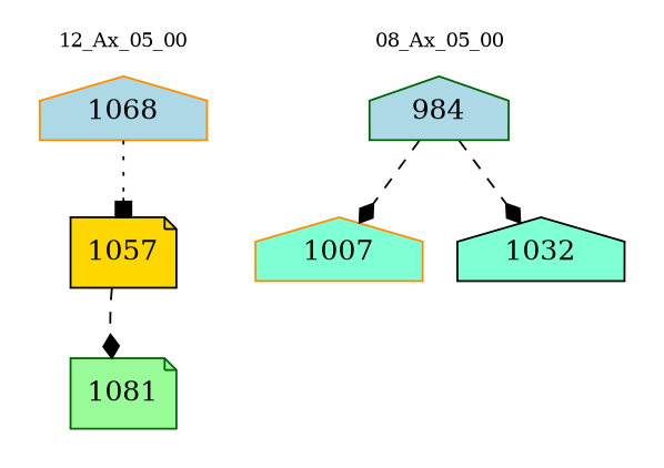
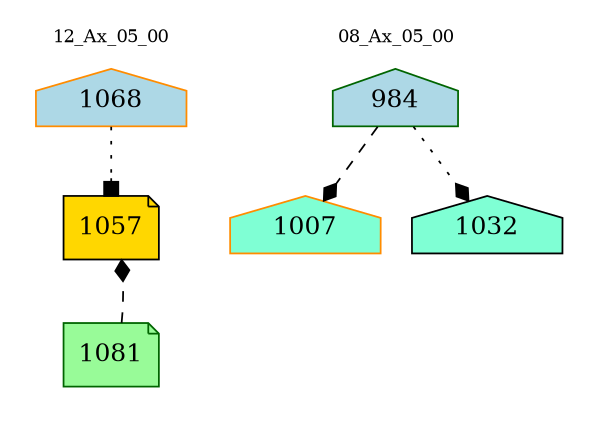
  digraph {
    node [color=darkorange fillcolor=lightblue shape=house style=filled]
    edge [arrowhead=diamond color=black style=dotted]
    n1 [label=1068]
    n2 [color=black fillcolor=gold label=1057 shape=note]
    n3 [color=darkgreen fillcolor=palegreen label=1081 shape=note]
    n4 [fillcolor=aquamarine label=1007]
    n5 [color=darkgreen label=984]
    n6 [color=black fillcolor=aquamarine label=1032]
    subgraph cluster_1 {
      color=white
      fontsize=10
      label="12_Ax_05_00"
      n1
      n2
      n3
    }
    subgraph cluster_2 {
      color=white
      fontsize=10
      label="08_Ax_05_00"
      n4
      n5
      n6
    }
    n1 -> n2 [arrowhead=box]
-   n2 -> n3 [style=dashed]
+   n3 -> n2 [style=dashed]
    n5 -> n4 [style=dashed]
-   n5 -> n6 [style=dashed]
+   n5 -> n6
  }
